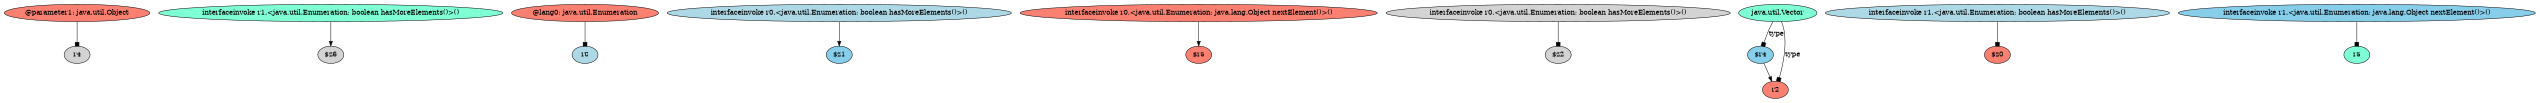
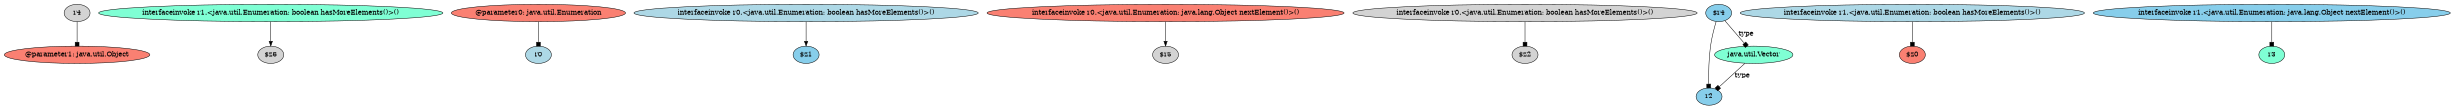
  digraph {
    node [fillcolor=salmon style=filled]
    edge [arrowhead=box]
    n1 [label="@parameter1: java.util.Object"]
    n2 [fillcolor=lightgrey label=r4]
    n3 [fillcolor=aquamarine label="interfaceinvoke r1.<java.util.Enumeration: boolean hasMoreElements()>()"]
    n4 [fillcolor=lightgrey label="$z6"]
-   n5 [label="@lang0: java.util.Enumeration"]
+   n5 [label="@parameter0: java.util.Enumeration"]
    n6 [fillcolor=lightblue label=r0]
    n7 [fillcolor=lightblue label="interfaceinvoke r0.<java.util.Enumeration: boolean hasMoreElements()>()"]
    n8 [fillcolor=skyblue label="$z1"]
    n9 [label="interfaceinvoke r0.<java.util.Enumeration: java.lang.Object nextElement()>()"]
-   n10 [label="$r5"]
+   n10 [fillcolor=lightgrey label="$r5"]
    n11 [fillcolor=lightgrey label="interfaceinvoke r0.<java.util.Enumeration: boolean hasMoreElements()>()"]
    n12 [fillcolor=lightgrey label="$z2"]
    n13 [fillcolor=skyblue label="$r4"]
-   n14 [label=r2]
+   n14 [fillcolor=skyblue label=r2]
    n15 [fillcolor=lightblue label="interfaceinvoke r1.<java.util.Enumeration: boolean hasMoreElements()>()"]
    n16 [label="$z0"]
    n17 [fillcolor=skyblue label="interfaceinvoke r1.<java.util.Enumeration: java.lang.Object nextElement()>()"]
-   n18 [fillcolor=aquamarine label=r5]
+   n18 [fillcolor=aquamarine label=r3]
    n19 [fillcolor=aquamarine label="java.util.Vector"]
-   n1 -> n2
+   n2 -> n1
    n3 -> n4 [arrowhead=normal]
    n5 -> n6
    n7 -> n8 [arrowhead=normal]
    n9 -> n10 [arrowhead=normal]
    n11 -> n12
-   n13 -> n14 [arrowhead=normal]
+   n13 -> n14
    n15 -> n16
    n17 -> n18
-   n19 -> n13 [label=type]
+   n13 -> n19 [label=type]
    n19 -> n14 [label=type]
  }
